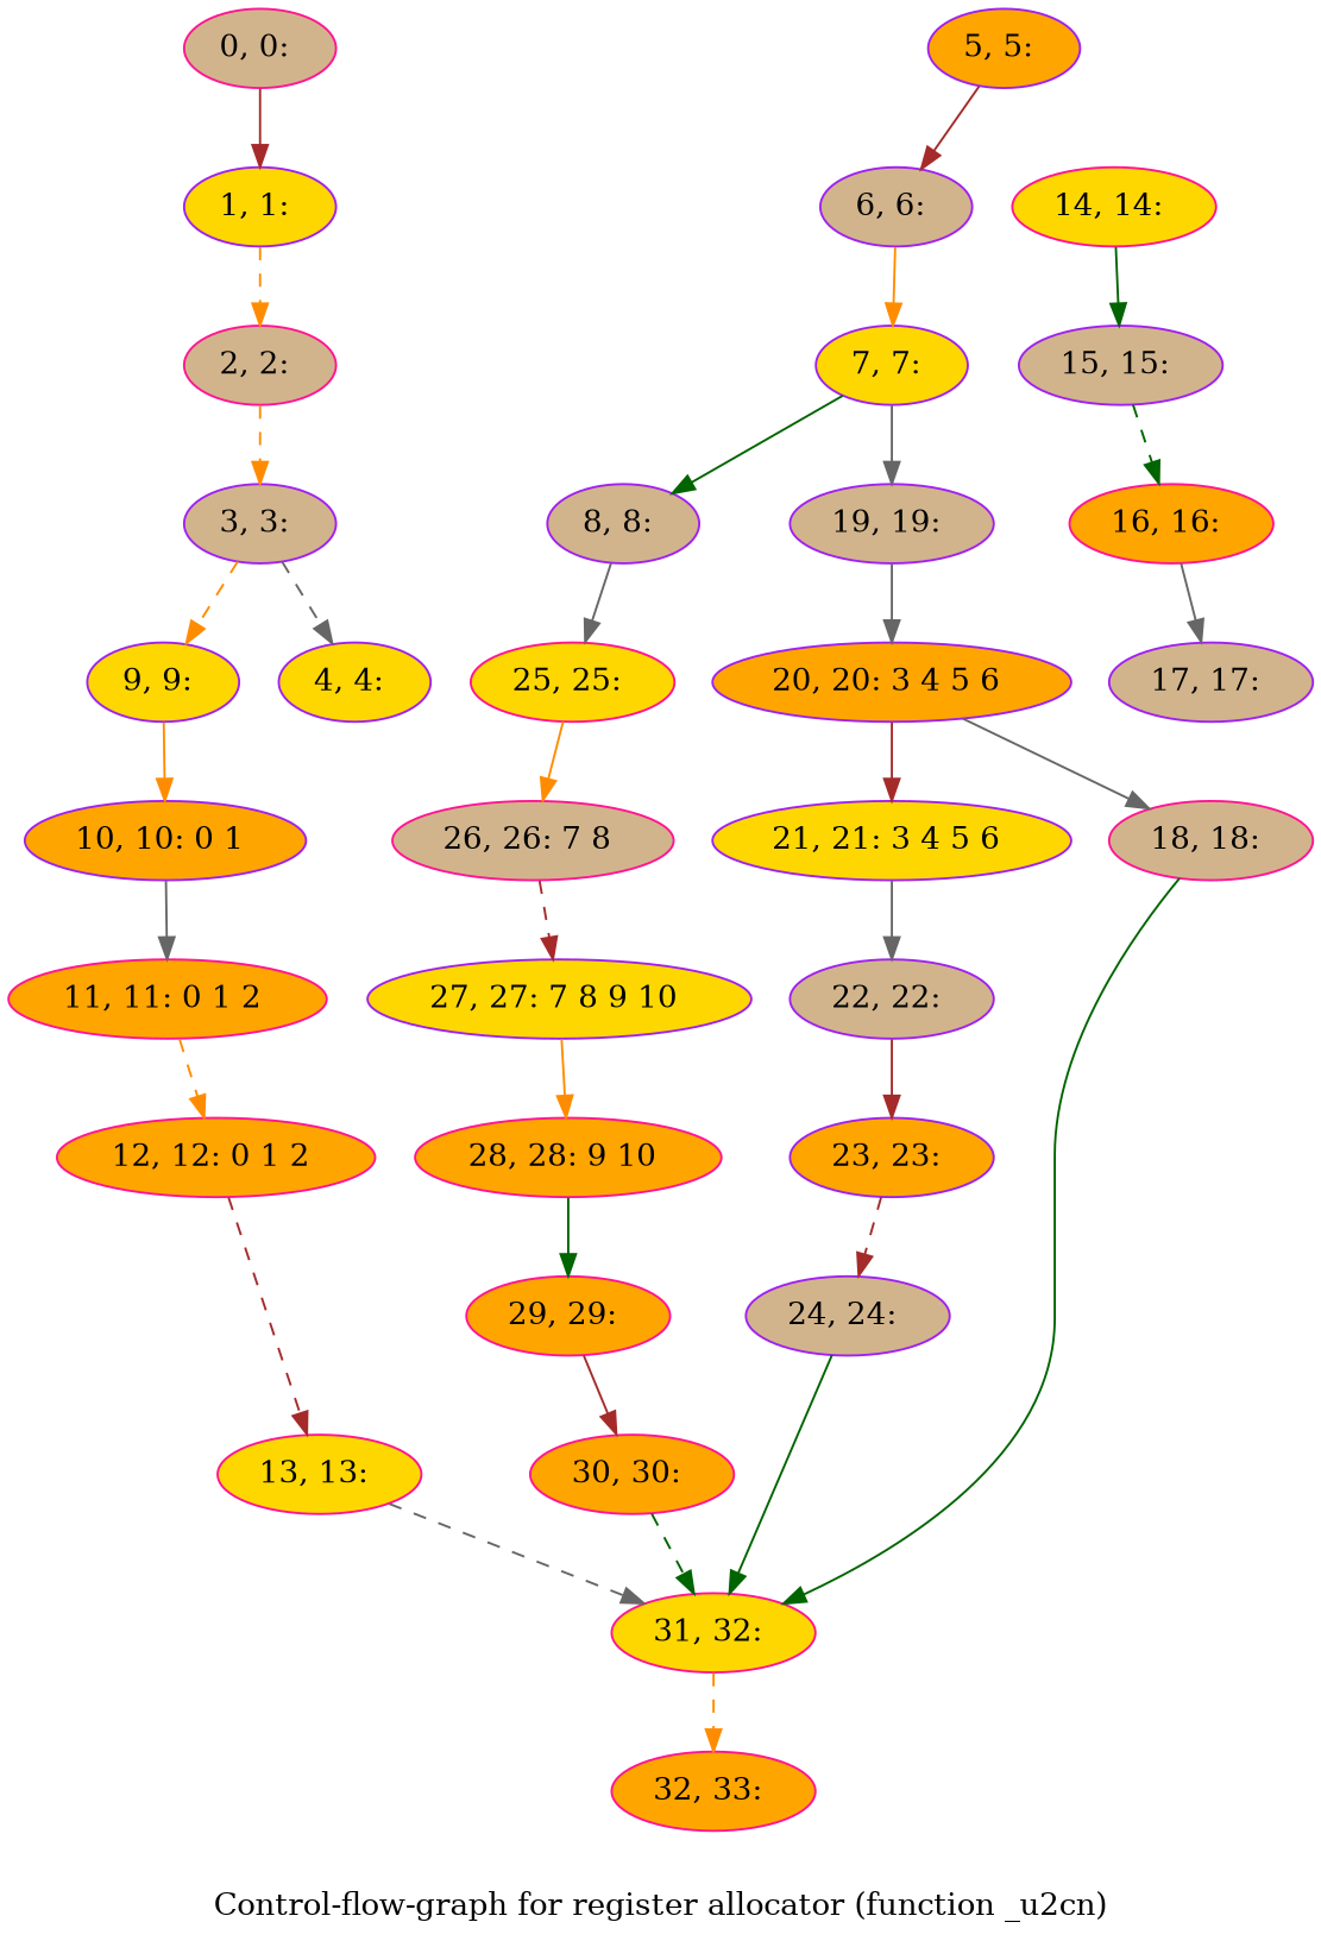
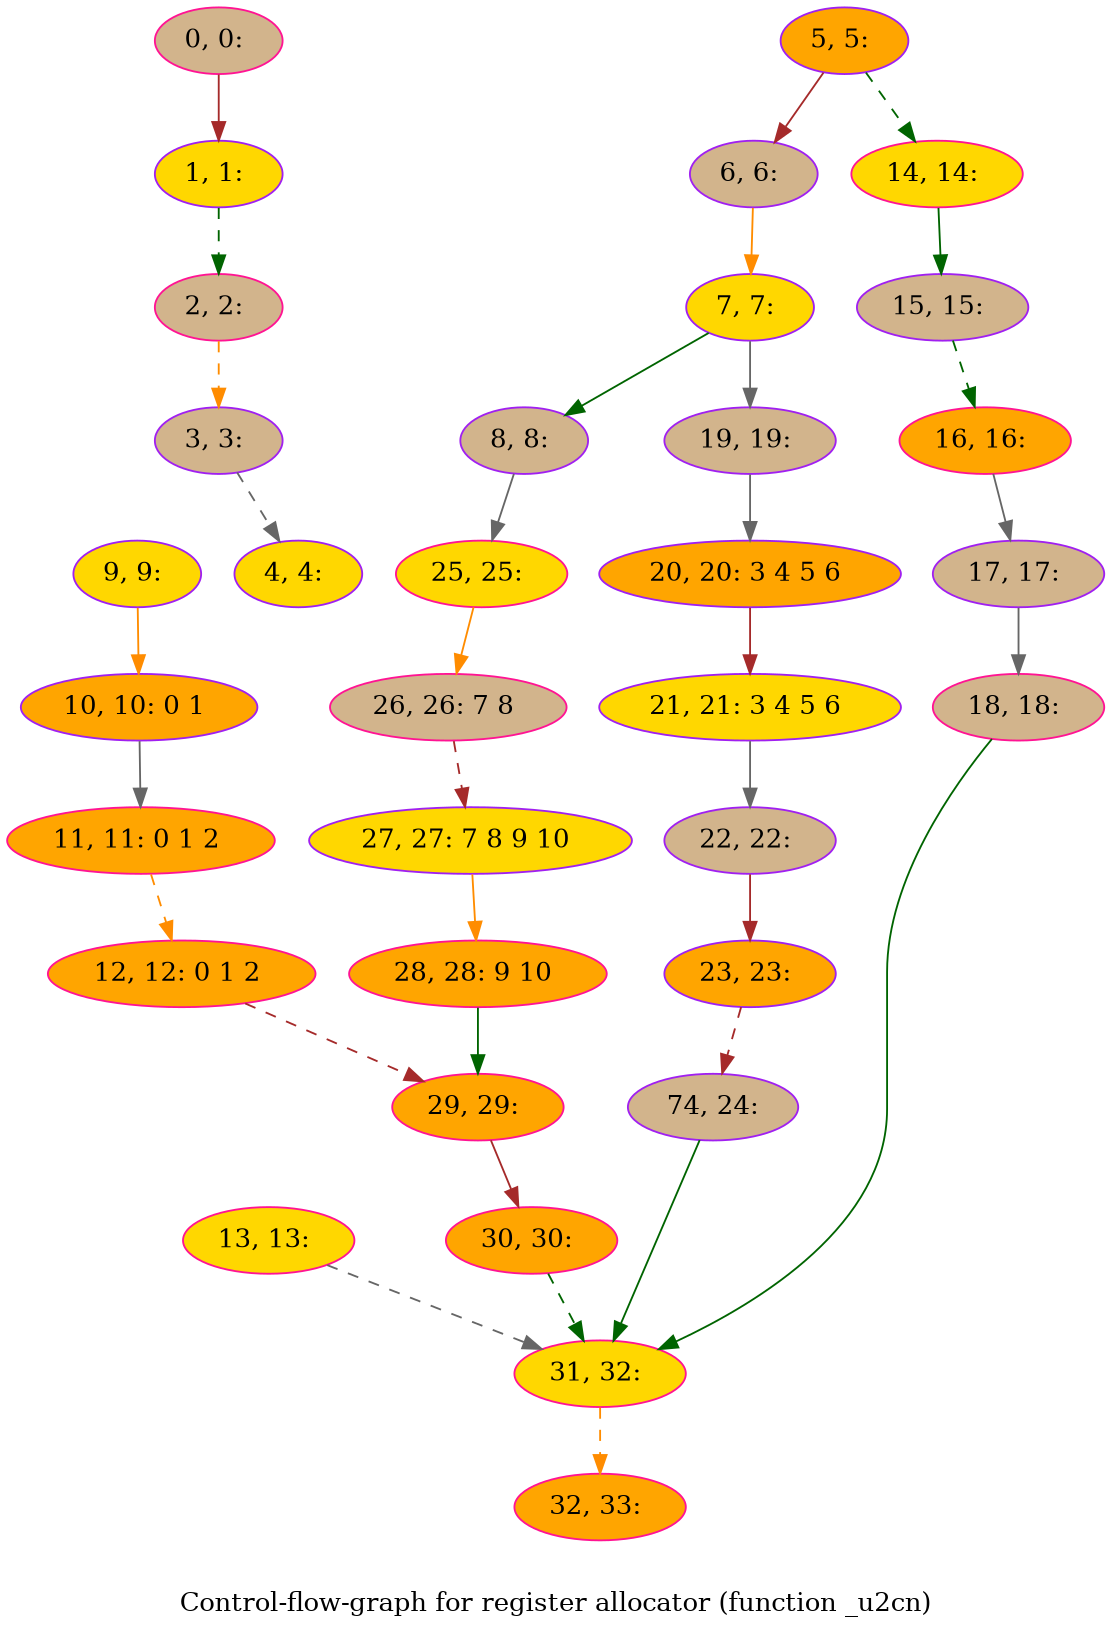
  digraph {
    label="Control-flow-graph for register allocator (function _u2cn)"
    node [color=purple fillcolor=tan style=filled]
    edge [color=darkgreen style=solid]
    n1 [color=deeppink label="0, 0: "]
    n2 [fillcolor=gold label="1, 1: "]
    n3 [color=deeppink label="2, 2: "]
    n4 [label="3, 3: "]
    n5 [fillcolor=gold label="4, 4: "]
    n6 [fillcolor=gold label="9, 9: "]
    n7 [fillcolor=orange label="10, 10: 0 1 "]
    n8 [fillcolor=orange label="5, 5: "]
    n9 [label="6, 6: "]
    n10 [color=deeppink fillcolor=gold label="14, 14: "]
    n11 [fillcolor=gold label="7, 7: "]
    n12 [label="15, 15: "]
    n13 [label="8, 8: "]
    n14 [label="19, 19: "]
    n15 [color=deeppink fillcolor=gold label="25, 25: "]
    n16 [fillcolor=orange label="20, 20: 3 4 5 6 "]
    n17 [color=deeppink label="26, 26: 7 8 "]
    n18 [color=deeppink fillcolor=orange label="11, 11: 0 1 2 "]
    n19 [color=deeppink fillcolor=orange label="12, 12: 0 1 2 "]
    n20 [color=deeppink fillcolor=gold label="13, 13: "]
    n21 [color=deeppink fillcolor=gold label="31, 32: "]
    n22 [color=deeppink fillcolor=orange label="32, 33: "]
    n23 [color=deeppink fillcolor=orange label="16, 16: "]
    n24 [label="17, 17: "]
    n25 [color=deeppink label="18, 18: "]
    n26 [fillcolor=gold label="21, 21: 3 4 5 6 "]
    n27 [label="22, 22: "]
    n28 [fillcolor=orange label="23, 23: "]
-   n29 [label="24, 24: "]
+   n29 [label="74, 24:"]
    n30 [fillcolor=gold label="27, 27: 7 8 9 10 "]
    n31 [color=deeppink fillcolor=orange label="28, 28: 9 10 "]
    n32 [color=deeppink fillcolor=orange label="29, 29: "]
    n33 [color=deeppink fillcolor=orange label="30, 30: "]
    n1 -> n2 [color=brown]
-   n2 -> n3 [color=darkorange style=dashed]
+   n2 -> n3 [style=dashed]
    n3 -> n4 [color=darkorange style=dashed]
    n4 -> n5 [color=gray40 style=dashed]
-   n4 -> n6 [color=darkorange style=dashed]
    n6 -> n7 [color=darkorange]
    n7 -> n18 [color=gray40]
    n8 -> n9 [color=brown]
+   n8 -> n10 [style=dashed]
    n9 -> n11 [color=darkorange]
    n10 -> n12
    n11 -> n13
    n11 -> n14 [color=gray40]
    n12 -> n23 [style=dashed]
    n13 -> n15 [color=gray40]
    n14 -> n16 [color=gray40]
    n15 -> n17 [color=darkorange]
    n16 -> n26 [color=brown]
    n17 -> n30 [color=brown style=dashed]
    n18 -> n19 [color=darkorange style=dashed]
-   n19 -> n20 [color=brown style=dashed]
+   n19 -> n32 [color=brown style=dashed]
    n20 -> n21 [color=gray40 style=dashed]
    n21 -> n22 [color=darkorange style=dashed]
    n23 -> n24 [color=gray40]
-   n16 -> n25 [color=gray40]
+   n24 -> n25 [color=gray40]
    n25 -> n21
    n26 -> n27 [color=gray40]
    n27 -> n28 [color=brown]
    n28 -> n29 [color=brown style=dashed]
    n29 -> n21
    n30 -> n31 [color=darkorange]
    n31 -> n32
    n32 -> n33 [color=brown]
    n33 -> n21 [style=dashed]
  }
